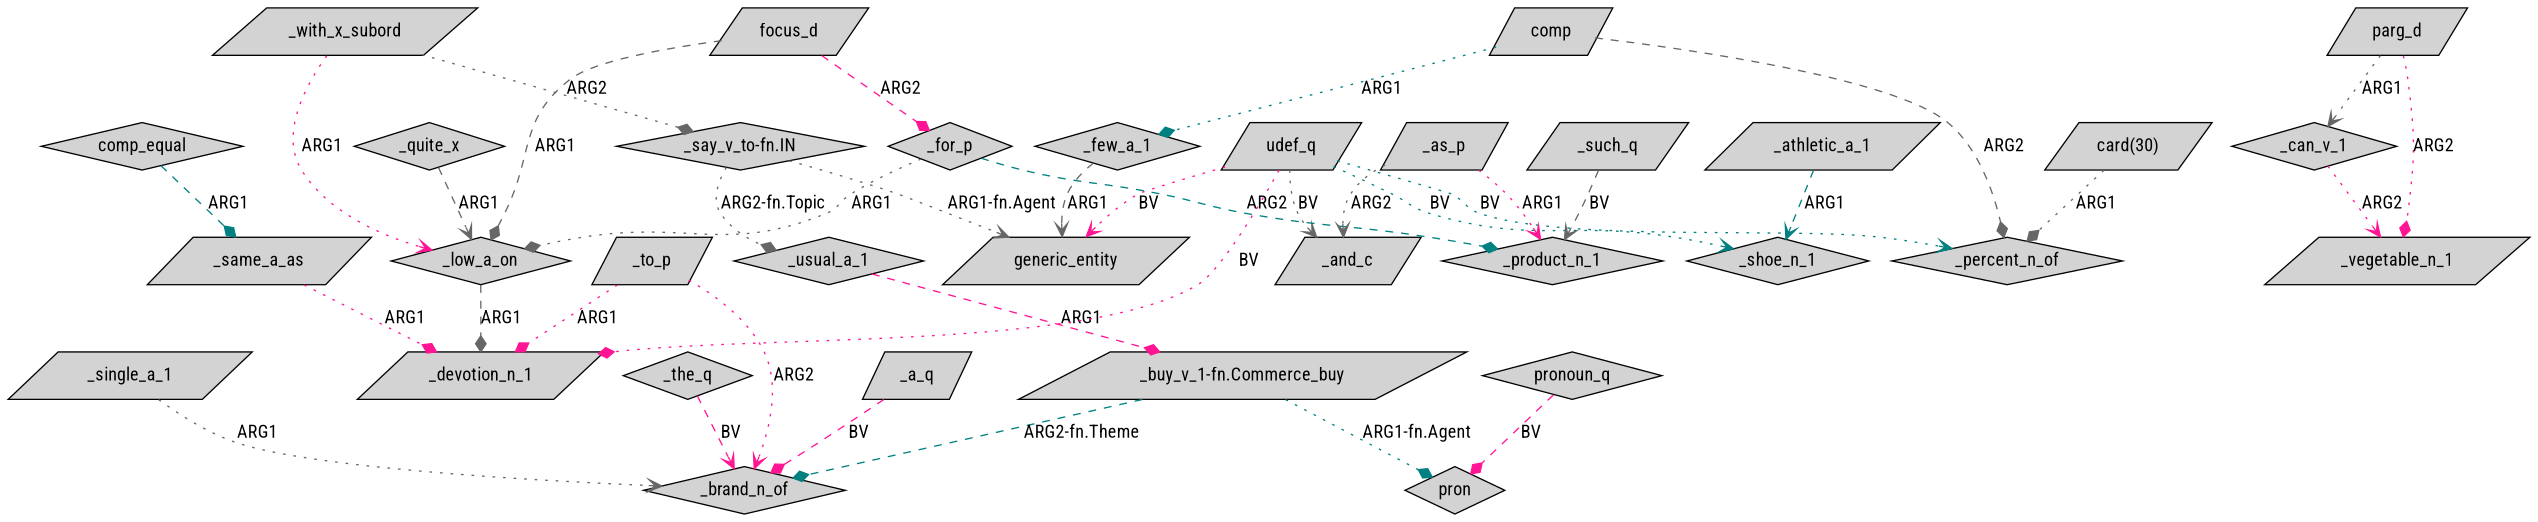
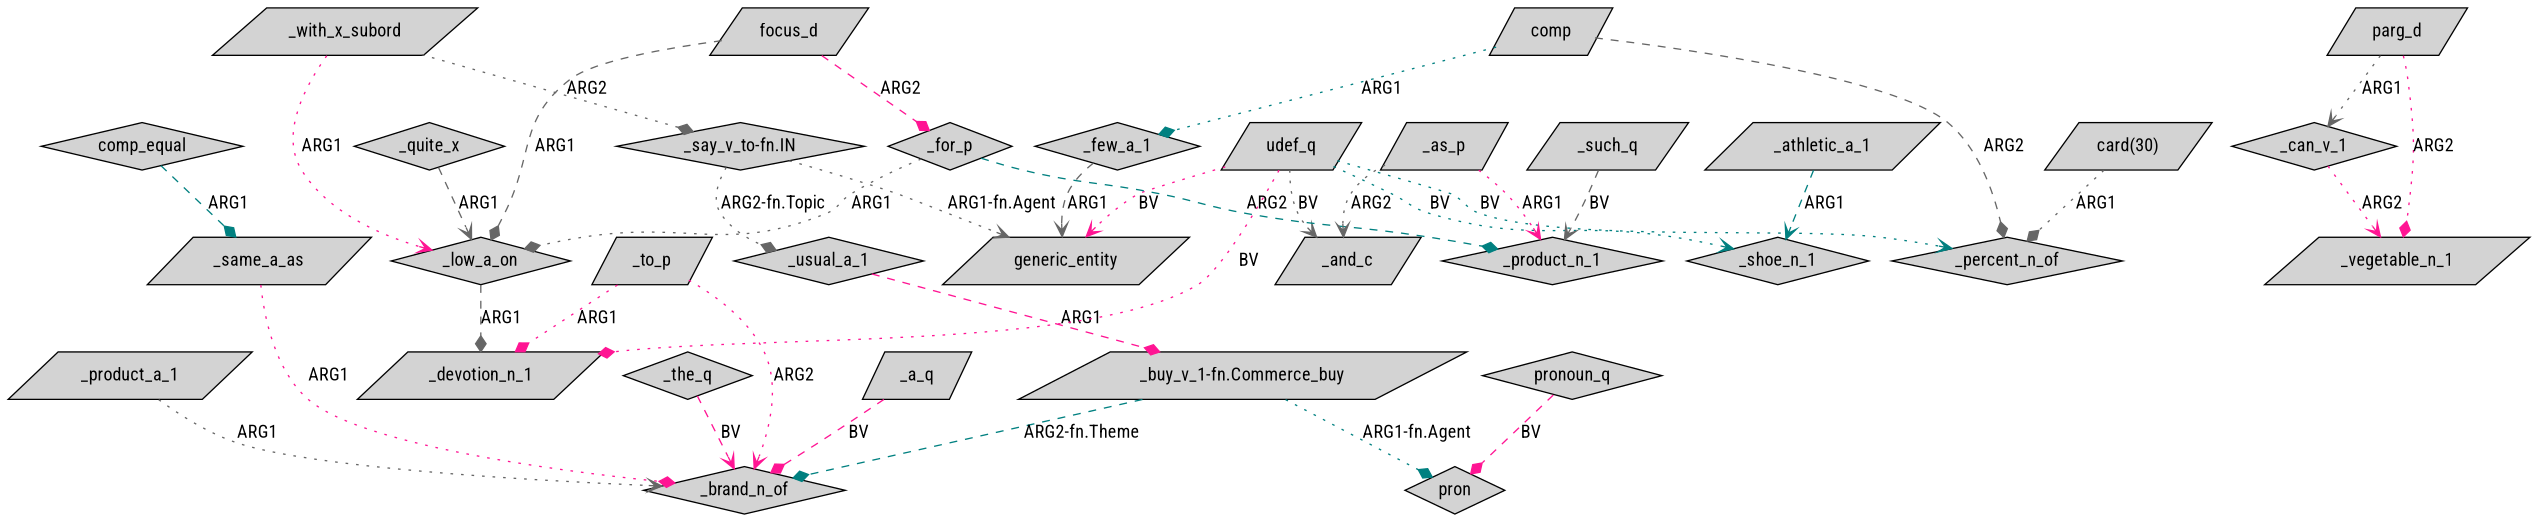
  digraph {
    fontname="Roboto Condensed"
    node [fontname="Roboto Condensed" shape=parallelogram style=filled]
    edge [arrowhead=diamond color=gray40 fontname="Roboto Condensed" style=dotted]
    _low_a_on [shape=diamond]
    _with_x_subord
    "_say_v_to-fn.IN" [shape=diamond]
    _devotion_n_1
    generic_entity
    _usual_a_1 [shape=diamond]
    _to_p
    _brand_n_of [shape=diamond]
    "_buy_v_1-fn.Commerce_buy"
    udef_q
    _percent_n_of [shape=diamond]
    _and_c
    _shoe_n_1 [shape=diamond]
    _can_v_1 [shape=diamond]
    _vegetable_n_1
    _the_q [shape=diamond]
    comp
    _few_a_1 [shape=diamond]
    pron [shape=diamond]
    _for_p [shape=diamond]
    _product_n_1 [shape=diamond]
    "card(30)"
    parg_d
    _quite_x [shape=diamond]
    focus_d
    _such_q
    _as_p
    _same_a_as
    pronoun_q [shape=diamond]
    comp_equal [shape=diamond]
    _a_q
    _athletic_a_1
-   _single_a_1
+   _single_a_1 [label=_product_a_1]
    _low_a_on -> _devotion_n_1 [label=ARG1 style=dashed]
    _with_x_subord -> _low_a_on [arrowhead=vee color=deeppink label=ARG1]
    _with_x_subord -> "_say_v_to-fn.IN" [label=ARG2]
    "_say_v_to-fn.IN" -> generic_entity [arrowhead=vee label="ARG1-fn.Agent"]
    "_say_v_to-fn.IN" -> _usual_a_1 [label="ARG2-fn.Topic"]
    _usual_a_1 -> "_buy_v_1-fn.Commerce_buy" [color=deeppink label=ARG1 style=dashed]
    _to_p -> _devotion_n_1 [color=deeppink label=ARG1]
    _to_p -> _brand_n_of [arrowhead=vee color=deeppink label=ARG2]
    "_buy_v_1-fn.Commerce_buy" -> _brand_n_of [color=teal label="ARG2-fn.Theme" style=dashed]
    "_buy_v_1-fn.Commerce_buy" -> pron [color=teal label="ARG1-fn.Agent"]
    udef_q -> _devotion_n_1 [color=deeppink label=BV]
    udef_q -> generic_entity [arrowhead=vee color=deeppink label=BV]
    udef_q -> _percent_n_of [arrowhead=vee color=teal label=BV]
    udef_q -> _and_c [arrowhead=vee label=BV]
    udef_q -> _shoe_n_1 [arrowhead=vee color=teal label=BV]
    _can_v_1 -> _vegetable_n_1 [arrowhead=vee color=deeppink label=ARG2]
    _the_q -> _brand_n_of [arrowhead=vee color=deeppink label=BV style=dashed]
    comp -> _percent_n_of [label=ARG2 style=dashed]
    comp -> _few_a_1 [color=teal label=ARG1]
    _few_a_1 -> generic_entity [arrowhead=vee label=ARG1 style=dashed]
    _for_p -> _low_a_on [label=ARG1]
    _for_p -> _product_n_1 [color=teal label=ARG2 style=dashed]
    "card(30)" -> _percent_n_of [label=ARG1]
    parg_d -> _can_v_1 [arrowhead=vee label=ARG1]
    parg_d -> _vegetable_n_1 [color=deeppink label=ARG2]
    _quite_x -> _low_a_on [arrowhead=vee label=ARG1 style=dashed]
    focus_d -> _low_a_on [label=ARG1 style=dashed]
    focus_d -> _for_p [color=deeppink label=ARG2 style=dashed]
    _such_q -> _product_n_1 [arrowhead=vee label=BV style=dashed]
    _as_p -> _and_c [arrowhead=vee label=ARG2]
    _as_p -> _product_n_1 [arrowhead=vee color=deeppink label=ARG1]
-   _same_a_as -> _devotion_n_1 [color=deeppink label=ARG1]
+   _same_a_as -> _brand_n_of [color=deeppink label=ARG1]
    pronoun_q -> pron [color=deeppink label=BV style=dashed]
    comp_equal -> _same_a_as [color=teal label=ARG1 style=dashed]
    _a_q -> _brand_n_of [color=deeppink label=BV style=dashed]
    _athletic_a_1 -> _shoe_n_1 [arrowhead=vee color=teal label=ARG1 style=dashed]
    _single_a_1 -> _brand_n_of [arrowhead=vee label=ARG1]
  }
